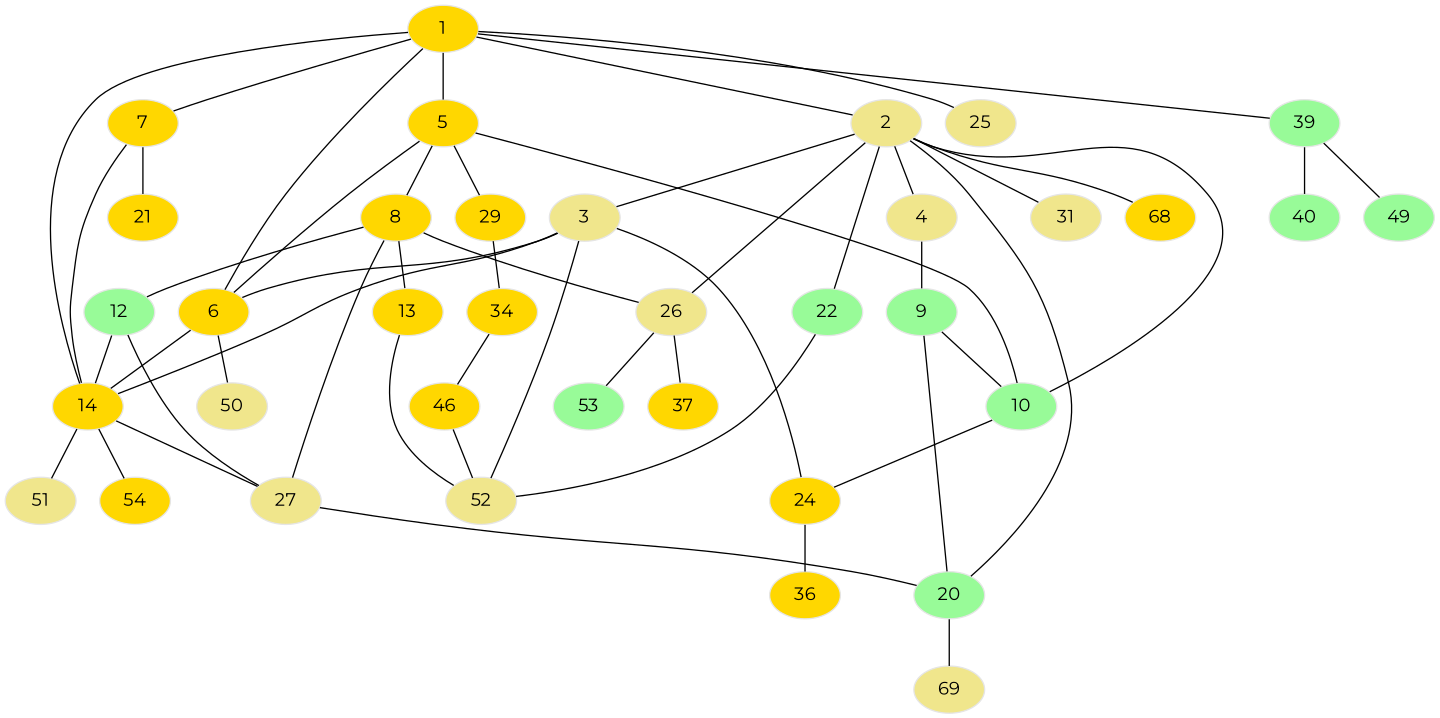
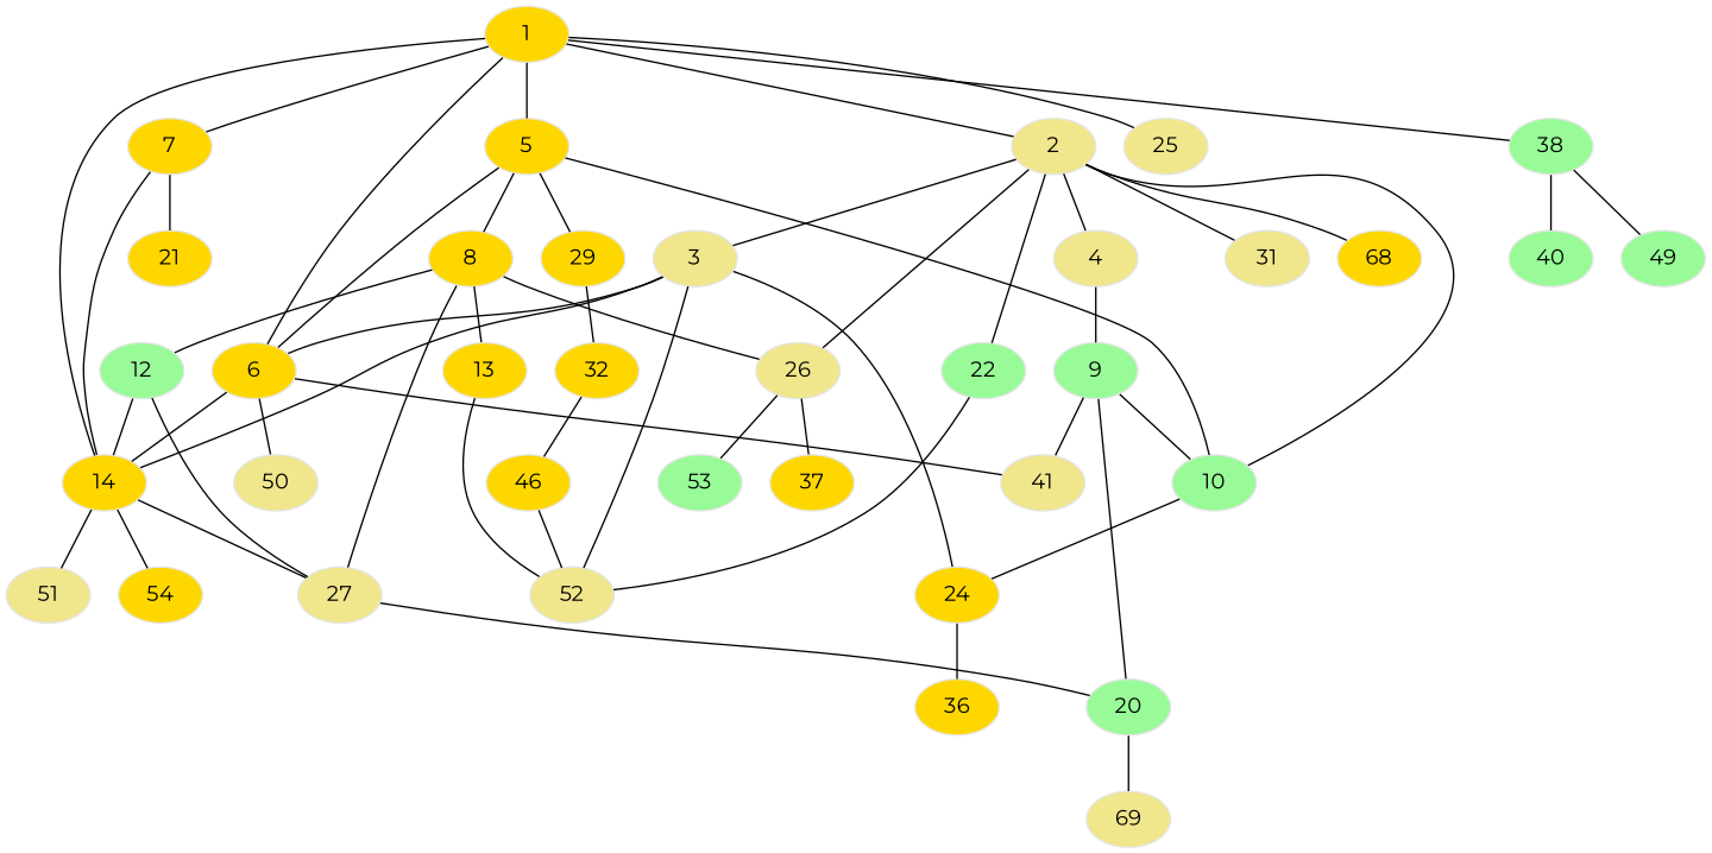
  graph {
    fontname=Montserrat
    node [color=gray90 fillcolor=gold fontname=Montserrat style=filled]
    edge [fontname=Montserrat]
    2 [fillcolor=khaki]
    1
    5 [super="+15"]
    6 [super="+11"]
    7
    14 [super="+23+20"]
    25 [fillcolor=khaki super="+72+57"]
-   39 [fillcolor=palegreen]
+   39 [fillcolor=palegreen label=38]
    3 [fillcolor=khaki super="+38+70+18"]
    4 [fillcolor=khaki]
    10 [fillcolor=palegreen super="+48+16"]
    22 [fillcolor=palegreen]
    26 [fillcolor=khaki super="+73+66+34"]
    n14 [fillcolor=palegreen label=20]
    31 [fillcolor=khaki]
    68
    8 [super="+17"]
    29
+   41 [fillcolor=khaki super="+58+47"]
    50 [fillcolor=khaki super="+56"]
    21
    27 [fillcolor=khaki super="+43"]
    51 [fillcolor=khaki super="+63"]
    54
    40 [fillcolor=palegreen]
    49 [fillcolor=palegreen]
    24 [super="+28"]
    52 [fillcolor=khaki super="+59"]
    9 [fillcolor=palegreen super="+67+19"]
    37
    53 [fillcolor=palegreen]
    69 [fillcolor=khaki]
    36
    12 [fillcolor=palegreen super="+61"]
    13
-   32 [label=34]
+   32
    46
    2 -- 3
    2 -- 4
    2 -- 10
    2 -- 22
    2 -- 26
-   2 -- n14
    2 -- 31
    2 -- 68
    1 -- 2
    1 -- 5
    1 -- 6
    1 -- 7
    1 -- 14
    1 -- 25
    1 -- 39
    5 -- 6
    5 -- 10
    5 -- 8
    5 -- 29
    6 -- 14
+   6 -- 41
    6 -- 50 [weight=2]
    7 -- 14
    7 -- 21
    14 -- 27
    14 -- 51
    14 -- 54
    39 -- 40
    39 -- 49
    3 -- 6
    3 -- 14
    3 -- 24
    3 -- 52
    4 -- 9
    10 -- 24
    22 -- 52
    26 -- 37
    26 -- 53
    n14 -- 69
    8 -- 26
    8 -- 27
    8 -- 12
    8 -- 13
    29 -- 32
    27 -- n14
    24 -- 36
    9 -- 10
    9 -- n14
+   9 -- 41
    12 -- 14
    12 -- 27
    13 -- 52
    32 -- 46
    46 -- 52
  }
